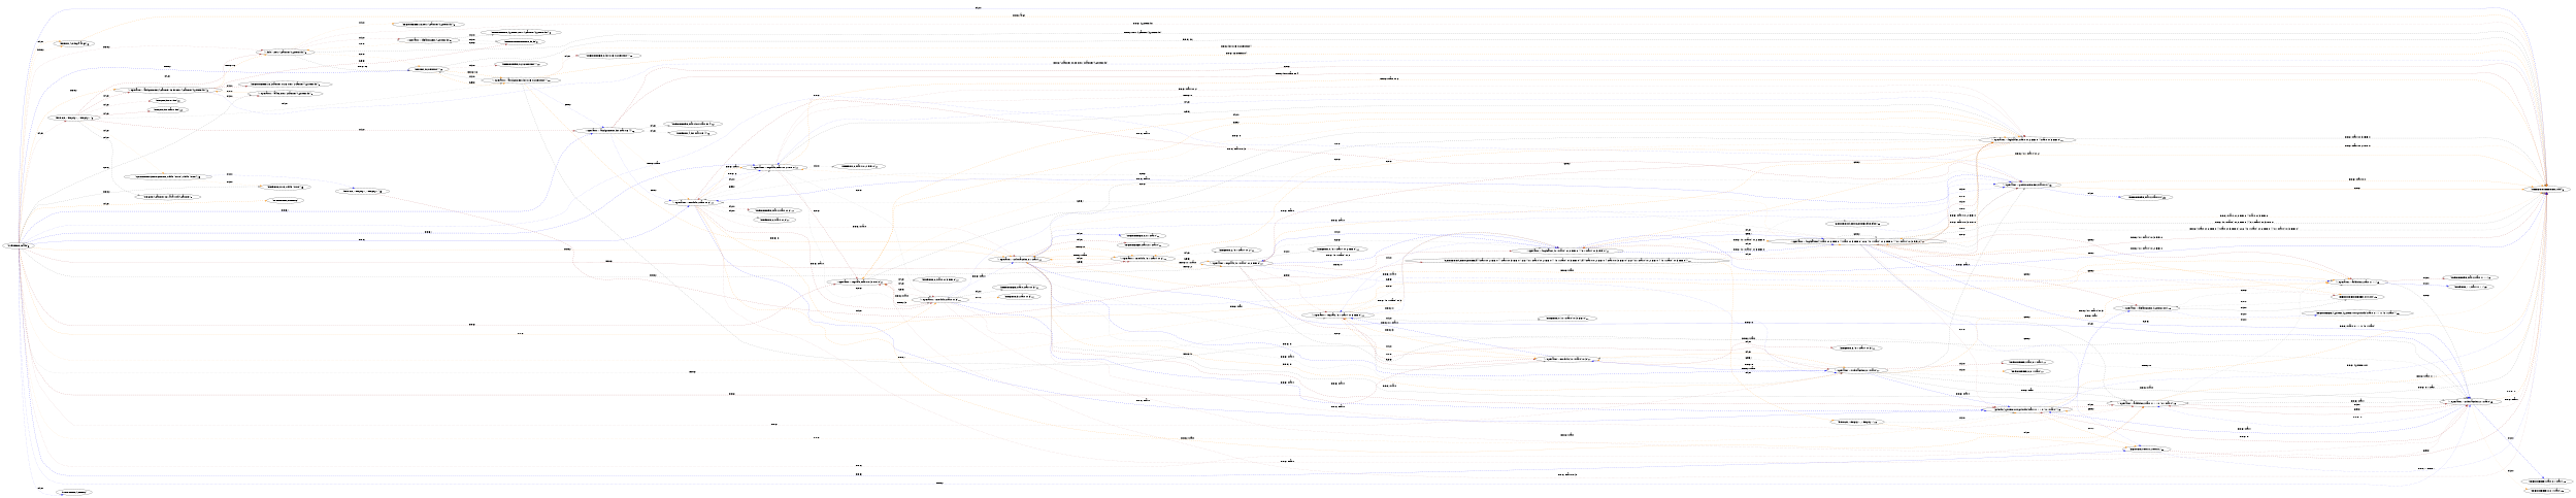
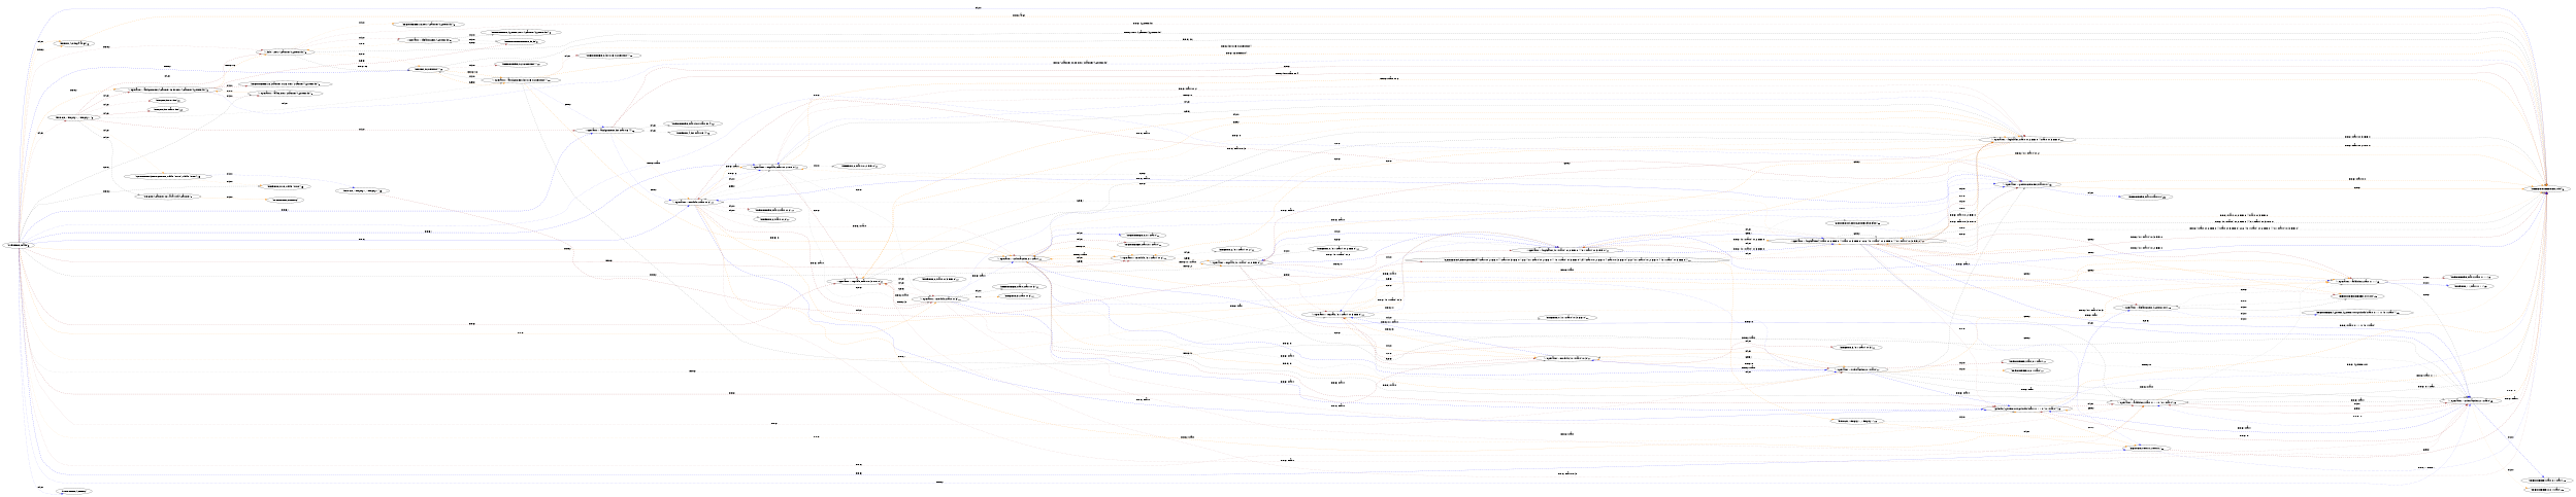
  digraph {
    rankdir=LR
    edge [color=darkorange style=dashed]
    n1 [label=<(METHOD,main)<SUB>6</SUB>>]
    n2 [label=<(PARAM,String[] args)<SUB>6</SUB>>]
    n3 [label=<(BLOCK,&lt;empty&gt;,&lt;empty&gt;)<SUB>6</SUB>>]
    n4 [label=<(&lt;operator&gt;.assignment,Scanner sc = new Scanner(System.in))<SUB>8</SUB>>]
    n5 [label=<(&lt;operator&gt;.alloc,new Scanner(System.in))<SUB>8</SUB>>]
    n6 [label=<(&lt;init&gt;,new Scanner(System.in))<SUB>8</SUB>>]
    n7 [label=<(nextInt,sc.nextInt())<SUB>10</SUB>>]
    n8 [label=<(&lt;operator&gt;.assignment,int start = 4)<SUB>12</SUB>>]
    n9 [label=<(LITERAL,true,while (true))<SUB>15</SUB>>]
    n10 [label=<(&lt;operator&gt;.equals,start % 2 == 0)<SUB>17</SUB>>]
    n11 [label=<(&lt;operator&gt;.modulo,start % 2)<SUB>17</SUB>>]
    n12 [label=<(&lt;operator&gt;.equals,start % 3 == 0)<SUB>17</SUB>>]
    n13 [label=<(&lt;operator&gt;.modulo,start % 3)<SUB>17</SUB>>]
    n14 [label=<(&lt;operator&gt;.equals,(n - start) % 2 == 0)<SUB>17</SUB>>]
    n15 [label=<(&lt;operator&gt;.modulo,(n - start) % 2)<SUB>17</SUB>>]
    n16 [label=<(&lt;operator&gt;.subtraction,n - start)<SUB>17</SUB>>]
    n17 [label=<(&lt;operator&gt;.equals,(n - start) % 3 == 0)<SUB>17</SUB>>]
    n18 [label=<(&lt;operator&gt;.modulo,(n - start) % 3)<SUB>17</SUB>>]
    n19 [label=<(&lt;operator&gt;.subtraction,n - start)<SUB>17</SUB>>]
    n20 [label=<(println,System.out.println(start + &quot; &quot; + (n - start)))<SUB>19</SUB>>]
    n21 [label=<(&lt;operator&gt;.addition,start + &quot; &quot; + (n - start))<SUB>19</SUB>>]
    n22 [label=<(&lt;operator&gt;.addition,start + &quot; &quot;)<SUB>19</SUB>>]
    n23 [label=<(&lt;operator&gt;.subtraction,n - start)<SUB>19</SUB>>]
    n24 [label=<(RETURN,return;,return;)<SUB>20</SUB>>]
    n25 [label=<(&lt;operator&gt;.postIncrement,start++)<SUB>73</SUB>>]
    n26 [label=<(MODIFIER,PUBLIC)>]
    n27 [label=<(MODIFIER,STATIC)>]
    n28 [label=<(METHOD_RETURN,void)<SUB>6</SUB>>]
    n29 [label=<(LOCAL,Scanner sc: java.util.Scanner)<SUB>8</SUB>>]
    n30 [label=<(LOCAL,int n: int)<SUB>10</SUB>>]
    n31 [label=<(&lt;operator&gt;.assignment,int n = sc.nextInt())<SUB>10</SUB>>]
    n32 [label=<(LOCAL,int start: int)<SUB>12</SUB>>]
    n33 [label=<(CONTROL_STRUCTURE,while (true),while (true))<SUB>15</SUB>>]
    n34 [label=<(IDENTIFIER,sc,Scanner sc = new Scanner(System.in))<SUB>8</SUB>>]
    n35 [label=<(FIELD_IDENTIFIER,in,in)<SUB>8</SUB>>]
    n36 [label=<(IDENTIFIER,sc,new Scanner(System.in))<SUB>8</SUB>>]
    n37 [label=<(&lt;operator&gt;.fieldAccess,System.in)<SUB>8</SUB>>]
    n38 [label=<(IDENTIFIER,sc,sc.nextInt())<SUB>10</SUB>>]
    n39 [label=<(IDENTIFIER,start,int start = 4)<SUB>12</SUB>>]
    n40 [label=<(LITERAL,4,int start = 4)<SUB>12</SUB>>]
    n41 [label=<(&lt;operator&gt;.logicalOr,start % 2 == 0 || start % 3 == 0)<SUB>17</SUB>>]
    n42 [label=<(LITERAL,0,start % 2 == 0)<SUB>17</SUB>>]
    n43 [label=<(IDENTIFIER,start,start % 2)<SUB>17</SUB>>]
    n44 [label=<(LITERAL,2,start % 2)<SUB>17</SUB>>]
    n45 [label=<(LITERAL,0,start % 3 == 0)<SUB>17</SUB>>]
    n46 [label=<(IDENTIFIER,start,start % 3)<SUB>17</SUB>>]
    n47 [label=<(LITERAL,3,start % 3)<SUB>17</SUB>>]
    n48 [label=<(&lt;operator&gt;.logicalOr,(n - start) % 2 == 0 || (n - start) % 3 == 0)<SUB>17</SUB>>]
    n49 [label=<(LITERAL,0,(n - start) % 2 == 0)<SUB>17</SUB>>]
    n50 [label=<(LITERAL,2,(n - start) % 2)<SUB>17</SUB>>]
    n51 [label=<(IDENTIFIER,n,n - start)<SUB>17</SUB>>]
    n52 [label=<(IDENTIFIER,start,n - start)<SUB>17</SUB>>]
    n53 [label=<(LITERAL,0,(n - start) % 3 == 0)<SUB>17</SUB>>]
    n54 [label=<(LITERAL,3,(n - start) % 3)<SUB>17</SUB>>]
    n55 [label=<(IDENTIFIER,n,n - start)<SUB>17</SUB>>]
    n56 [label=<(IDENTIFIER,start,n - start)<SUB>17</SUB>>]
    n57 [label=<(&lt;operator&gt;.fieldAccess,System.out)<SUB>19</SUB>>]
    n58 [label=<(IDENTIFIER,start,start + &quot; &quot;)<SUB>19</SUB>>]
    n59 [label=<(LITERAL,&quot; &quot;,start + &quot; &quot;)<SUB>19</SUB>>]
    n60 [label=<(IDENTIFIER,n,n - start)<SUB>19</SUB>>]
    n61 [label=<(IDENTIFIER,start,n - start)<SUB>19</SUB>>]
    n62 [label=<(IDENTIFIER,start,start++)<SUB>23</SUB>>]
    n63 [label=<(IDENTIFIER,n,int n = sc.nextInt())<SUB>10</SUB>>]
    n64 [label=<(BLOCK,&lt;empty&gt;,&lt;empty&gt;)<SUB>15</SUB>>]
    n65 [label=<(IDENTIFIER,System,new Scanner(System.in))<SUB>8</SUB>>]
    n66 [label=<(CONTROL_STRUCTURE,if ((start % 2 == 0 || start % 3 == 0) &amp;&amp; ((n - start) % 2 == 0 || (n - start) % 3 == 0)),if ((start % 2 == 0 || start % 3 == 0) &amp;&amp; ((n - start) % 2 == 0 || (n - start) % 3 == 0)))<SUB>17</SUB>>]
    n67 [label=<(&lt;operator&gt;.logicalAnd,(start % 2 == 0 || start % 3 == 0) &amp;&amp; ((n - start) % 2 == 0 || (n - start) % 3 == 0))<SUB>17</SUB>>]
    n68 [label=<(BLOCK,&lt;empty&gt;,&lt;empty&gt;)<SUB>18</SUB>>]
    n69 [label=<(CONTROL_STRUCTURE,else,else)<SUB>23</SUB>>]
    n70 [label=<(FIELD_IDENTIFIER,out,out)<SUB>19</SUB>>]
    n71 [label=<(IDENTIFIER,System,System.out.println(start + &quot; &quot; + (n - start)))<SUB>19</SUB>>]
    n1 -> n2 [label="AST: "]
    n1 -> n2 [label="DDG: " style=dotted]
    n1 -> n3 [color=brown label="AST: " style=dotted]
    n1 -> n4 [label="DDG: "]
    n1 -> n5 [color=gray40 label="CFG: "]
    n1 -> n6 [color=brown label="DDG: " style=dotted]
    n1 -> n7 [color=blue label="DDG: "]
    n1 -> n8 [color=blue label="DDG: "]
    n1 -> n9 [color=gray40 label="DDG: "]
    n1 -> n10 [color=blue label="DDG: "]
    n1 -> n11 [color=blue label="DDG: "]
    n1 -> n12 [color=brown label="DDG: "]
    n1 -> n13 [label="DDG: "]
    n1 -> n14 [color=gray40 label="DDG: "]
    n1 -> n15 [color=brown label="DDG: "]
    n1 -> n16 [label="DDG: "]
    n1 -> n17 [color=gray40 label="DDG: " style=dotted]
    n1 -> n18 [color=brown label="DDG: "]
    n1 -> n19 [color=brown label="DDG: " style=dotted]
    n1 -> n20 [label="DDG: " style=dotted]
    n1 -> n21 [color=brown label="DDG: " style=dotted]
    n1 -> n22 [label="DDG: " style=dotted]
    n1 -> n23 [color=blue label="DDG: " style=dotted]
    n1 -> n24 [color=blue label="DDG: "]
    n1 -> n25 [color=blue label="DDG: " style=dotted]
-   n1 -> n26 [label="AST: "]
+   n29 -> n26 [label="AST: "]
    n1 -> n27 [color=blue label="AST: " style=dotted]
    n1 -> n28 [color=blue label="AST: "]
    n2 -> n28 [label="DDG: args"]
    n3 -> n4 [color=brown label="AST: "]
    n3 -> n6 [color=brown label="AST: "]
    n3 -> n8 [color=brown label="AST: "]
    n3 -> n29 [color=gray40 label="AST: "]
    n3 -> n30 [color=brown label="AST: " style=dotted]
    n3 -> n31 [color=gray40 label="AST: " style=dotted]
    n3 -> n32 [color=brown label="AST: "]
    n3 -> n33 [label="AST: " style=dotted]
    n4 -> n5 [color=brown label="AST: " style=dotted]
    n4 -> n6 [label="DDG: sc"]
    n4 -> n28 [color=blue label="DDG: Scanner sc = new Scanner(System.in)" style=dotted]
    n4 -> n34 [color=brown label="AST: "]
    n4 -> n35 [color=brown label="CFG: "]
    n5 -> n4 [label="CFG: "]
    n6 -> n7 [label="CFG: " style=dotted]
    n6 -> n7 [color=gray40 label="DDG: sc"]
    n6 -> n28 [color=brown label="DDG: System.in" style=dotted]
    n6 -> n28 [color=gray40 label="DDG: new Scanner(System.in)"]
    n6 -> n36 [label="AST: " style=dotted]
    n6 -> n37 [color=brown label="AST: " style=dotted]
    n7 -> n28 [color=gray40 label="DDG: sc"]
    n7 -> n31 [label="CFG: "]
    n7 -> n31 [label="DDG: sc"]
    n7 -> n38 [color=brown label="AST: " style=dotted]
    n8 -> n11 [color=blue label="CFG: " style=dotted]
    n8 -> n11 [label="DDG: start" style=dotted]
    n8 -> n28 [color=brown label="CFG: "]
    n8 -> n28 [color=brown label="DDG: int start = 4"]
    n8 -> n39 [color=gray40 label="AST: "]
    n8 -> n40 [color=gray40 label="AST: " style=dotted]
    n10 -> n11 [color=brown label="AST: " style=dotted]
    n10 -> n12 [color=brown label="CDG: "]
    n10 -> n13 [color=gray40 label="CFG: " style=dotted]
    n10 -> n13 [color=gray40 label="CDG: " style=dotted]
    n10 -> n28 [label="DDG: start % 2"]
    n10 -> n41 [color=gray40 label="CFG: "]
    n10 -> n41 [color=brown label="DDG: start % 2" style=dotted]
    n10 -> n41 [color=brown label="DDG: 0" style=dotted]
    n10 -> n42 [color=gray40 label="AST: " style=dotted]
    n11 -> n10 [color=gray40 label="CFG: " style=dotted]
    n11 -> n10 [label="DDG: start"]
    n11 -> n10 [color=blue label="DDG: 2" style=dotted]
    n11 -> n13 [color=brown label="DDG: start"]
    n11 -> n16 [color=brown label="DDG: start" style=dotted]
    n11 -> n20 [color=blue label="DDG: start"]
    n11 -> n21 [label="DDG: start"]
    n11 -> n22 [label="DDG: start"]
    n11 -> n23 [color=brown label="DDG: start" style=dotted]
    n11 -> n25 [color=brown label="DDG: start"]
    n11 -> n43 [color=brown label="AST: " style=dotted]
    n11 -> n44 [color=gray40 label="AST: " style=dotted]
    n12 -> n13 [color=brown label="AST: " style=dotted]
    n12 -> n28 [color=brown label="DDG: start % 3" style=dotted]
    n12 -> n41 [label="CFG: "]
    n12 -> n41 [color=gray40 label="DDG: start % 3"]
    n12 -> n41 [label="DDG: 0" style=dotted]
    n12 -> n45 [color=gray40 label="AST: " style=dotted]
    n13 -> n12 [color=brown label="CFG: " style=dotted]
    n13 -> n12 [label="DDG: start" style=dotted]
    n13 -> n12 [color=brown label="DDG: 3"]
    n13 -> n16 [color=blue label="DDG: start" style=dotted]
    n13 -> n20 [color=blue label="DDG: start"]
    n13 -> n21 [color=brown label="DDG: start" style=dotted]
    n13 -> n22 [color=blue label="DDG: start" style=dotted]
    n13 -> n23 [color=brown label="DDG: start" style=dotted]
    n13 -> n25 [color=blue label="DDG: start" style=dotted]
    n13 -> n46 [color=gray40 label="AST: "]
    n13 -> n47 [label="CDG: " style=dotted]
    n14 -> n17 [color=brown label="CDG: " style=dotted]
    n14 -> n18 [color=gray40 label="CDG: "]
    n14 -> n19 [color=blue label="CFG: " style=dotted]
    n14 -> n19 [color=brown label="CDG: "]
    n14 -> n28 [label="DDG: (n - start) % 2"]
    n14 -> n48 [color=gray40 label="CFG: " style=dotted]
    n14 -> n48 [color=blue label="DDG: (n - start) % 2"]
    n14 -> n48 [color=brown label="DDG: 0"]
    n14 -> n49 [color=gray40 label="AST: "]
    n15 -> n14 [label="CFG: " style=dotted]
    n15 -> n14 [label="DDG: n - start" style=dotted]
    n15 -> n14 [label="DDG: 2" style=dotted]
    n15 -> n16 [label="AST: "]
    n15 -> n50 [color=gray40 label="AST: " style=dotted]
    n16 -> n15 [color=brown label="CFG: " style=dotted]
    n16 -> n15 [label="DDG: n"]
    n16 -> n15 [label="DDG: start"]
    n16 -> n19 [color=blue label="DDG: n"]
    n16 -> n19 [color=gray40 label="DDG: start" style=dotted]
    n16 -> n20 [color=brown label="DDG: start"]
    n16 -> n21 [color=gray40 label="DDG: start"]
    n16 -> n22 [label="DDG: start"]
    n16 -> n23 [color=blue label="DDG: n"]
    n16 -> n23 [color=gray40 label="DDG: start" style=dotted]
    n16 -> n25 [color=blue label="DDG: start" style=dotted]
    n16 -> n51 [color=blue label="AST: "]
    n16 -> n52 [color=brown label="AST: "]
    n17 -> n18 [label="AST: "]
    n17 -> n28 [label="DDG: (n - start) % 3" style=dotted]
    n17 -> n48 [color=gray40 label="CFG: " style=dotted]
    n17 -> n48 [label="DDG: (n - start) % 3"]
    n17 -> n48 [color=blue label="DDG: 0" style=dotted]
    n17 -> n53 [color=gray40 label="AST: "]
    n18 -> n17 [color=brown label="CFG: "]
    n18 -> n17 [color=blue label="DDG: n - start"]
    n18 -> n17 [label="DDG: 3"]
    n18 -> n19 [label="AST: "]
    n18 -> n54 [color=brown label="AST: "]
    n19 -> n16 [label="DDG: n"]
    n19 -> n18 [color=gray40 label="CFG: " style=dotted]
    n19 -> n18 [label="DDG: n" style=dotted]
    n19 -> n18 [color=blue label="DDG: start"]
    n19 -> n20 [color=blue label="DDG: start"]
    n19 -> n21 [color=gray40 label="DDG: start"]
    n19 -> n22 [label="DDG: start"]
    n19 -> n23 [color=gray40 label="DDG: n" style=dotted]
    n19 -> n23 [color=gray40 label="DDG: start"]
    n19 -> n25 [color=gray40 label="DDG: start"]
    n19 -> n55 [label="AST: " style=dotted]
    n19 -> n56 [color=brown label="AST: "]
    n20 -> n21 [color=brown label="AST: "]
    n20 -> n24 [label="CFG: "]
    n20 -> n28 [color=blue label="DDG: System.out" style=dotted]
    n20 -> n28 [label="DDG: start + &quot; &quot; + (n - start)"]
    n20 -> n57 [color=blue label="AST: "]
    n21 -> n20 [label="CFG: " style=dotted]
    n21 -> n22 [color=gray40 label="AST: " style=dotted]
    n21 -> n23 [color=brown label="AST: "]
    n21 -> n28 [label="DDG: start + &quot; &quot;"]
    n21 -> n28 [color=gray40 label="DDG: n - start"]
    n22 -> n23 [color=gray40 label="CFG: "]
    n22 -> n58 [color=brown label="AST: "]
    n22 -> n59 [color=blue label="AST: "]
    n23 -> n20 [color=brown label="DDG: n"]
    n23 -> n20 [color=blue label="DDG: start"]
    n23 -> n21 [color=brown label="CFG: "]
    n23 -> n21 [color=blue label="DDG: n" style=dotted]
    n23 -> n21 [color=gray40 label="DDG: start"]
    n23 -> n28 [label="DDG: n"]
    n23 -> n28 [color=brown label="DDG: start" style=dotted]
    n23 -> n60 [label="AST: " style=dotted]
    n23 -> n61 [color=blue label="AST: "]
    n24 -> n28 [color=brown label="CFG: "]
    n24 -> n28 [color=blue label="DDG: &lt;RET&gt;" style=dotted]
    n25 -> n11 [color=gray40 label="CFG: " style=dotted]
    n25 -> n11 [color=blue label="DDG: start"]
    n25 -> n28 [label="CFG: "]
    n25 -> n28 [label="DDG: start++"]
    n25 -> n62 [color=blue label="AST: "]
    n31 -> n7 [color=gray40 label="AST: "]
    n31 -> n8 [color=blue label="CFG: " style=dotted]
    n31 -> n16 [label="DDG: n"]
    n31 -> n23 [color=gray40 label="DDG: n"]
    n31 -> n28 [label="DDG: sc.nextInt()"]
    n31 -> n28 [label="DDG: int n = sc.nextInt()" style=dotted]
    n31 -> n63 [color=brown label="AST: " style=dotted]
    n33 -> n9 [label="AST: " style=dotted]
    n33 -> n64 [color=blue label="AST: " style=dotted]
    n35 -> n37 [color=gray40 label="CFG: " style=dotted]
    n37 -> n6 [label="CFG: " style=dotted]
    n37 -> n35 [color=gray40 label="AST: " style=dotted]
    n37 -> n65 [color=gray40 label="AST: "]
    n41 -> n10 [color=blue label="AST: " style=dotted]
    n41 -> n12 [label="AST: "]
    n41 -> n14 [color=brown label="CDG: "]
    n41 -> n15 [label="CDG: "]
    n41 -> n16 [color=gray40 label="CFG: "]
    n41 -> n16 [label="CDG: " style=dotted]
    n41 -> n28 [label="DDG: start % 2 == 0" style=dotted]
    n41 -> n28 [color=gray40 label="DDG: start % 3 == 0"]
    n41 -> n48 [label="CDG: "]
    n41 -> n67 [color=gray40 label="CFG: "]
    n41 -> n67 [label="DDG: start % 2 == 0" style=dotted]
    n41 -> n67 [label="DDG: start % 3 == 0"]
    n48 -> n14 [color=blue label="AST: "]
    n48 -> n17 [color=blue label="AST: " style=dotted]
    n48 -> n28 [color=blue label="DDG: (n - start) % 2 == 0"]
    n48 -> n28 [color=brown label="DDG: (n - start) % 3 == 0"]
    n48 -> n67 [color=blue label="CFG: "]
    n48 -> n67 [label="DDG: (n - start) % 2 == 0" style=dotted]
    n48 -> n67 [color=blue label="DDG: (n - start) % 3 == 0"]
    n57 -> n22 [color=gray40 label="CFG: " style=dotted]
    n57 -> n70 [color=gray40 label="AST: "]
    n57 -> n71 [color=blue label="AST: " style=dotted]
    n64 -> n66 [color=brown label="AST: "]
    n66 -> n67 [label="AST: " style=dotted]
    n66 -> n68 [label="AST: "]
    n66 -> n69 [color=gray40 label="AST: " style=dotted]
    n67 -> n10 [label="CDG: " style=dotted]
    n67 -> n11 [color=gray40 label="CDG: " style=dotted]
    n67 -> n20 [color=brown label="CDG: " style=dotted]
    n67 -> n21 [color=gray40 label="CDG: "]
    n67 -> n22 [color=brown label="CDG: "]
    n67 -> n23 [color=blue label="CDG: "]
    n67 -> n24 [color=blue label="CDG: " style=dotted]
    n67 -> n25 [color=gray40 label="CFG: "]
    n67 -> n25 [color=brown label="CDG: " style=dotted]
    n67 -> n28 [label="DDG: start % 2 == 0 || start % 3 == 0" style=dotted]
    n67 -> n28 [color=gray40 label="DDG: (n - start) % 2 == 0 || (n - start) % 3 == 0"]
    n67 -> n28 [color=gray40 label="DDG: (start % 2 == 0 || start % 3 == 0) &amp;&amp; ((n - start) % 2 == 0 || (n - start) % 3 == 0)" style=dotted]
    n67 -> n41 [color=brown label="AST: "]
    n67 -> n41 [label="CDG: " style=dotted]
    n67 -> n48 [color=brown label="AST: " style=dotted]
    n67 -> n57 [color=brown label="CDG: "]
    n67 -> n67 [color=gray40 label="CDG: "]
    n67 -> n70 [label="CFG: "]
    n67 -> n70 [color=brown label="CDG: " style=dotted]
    n68 -> n20 [color=gray40 label="AST: " style=dotted]
    n68 -> n24 [label="AST: "]
    n69 -> n25 [color=blue label="AST: " style=dotted]
    n70 -> n57 [color=gray40 label="CFG: " style=dotted]
  }
